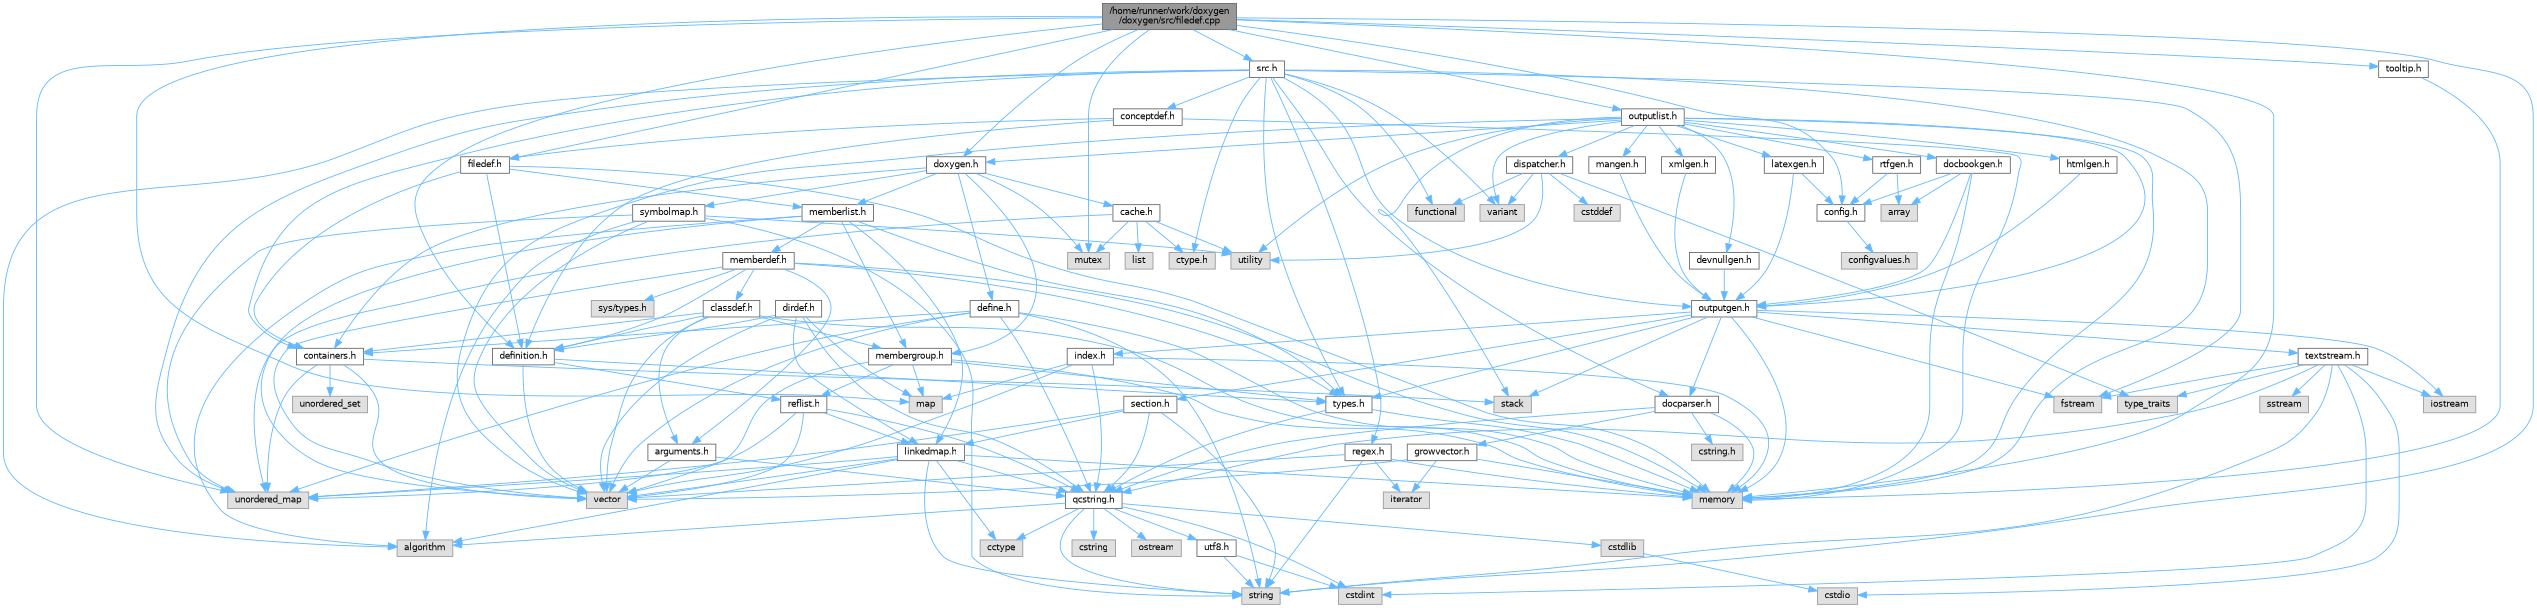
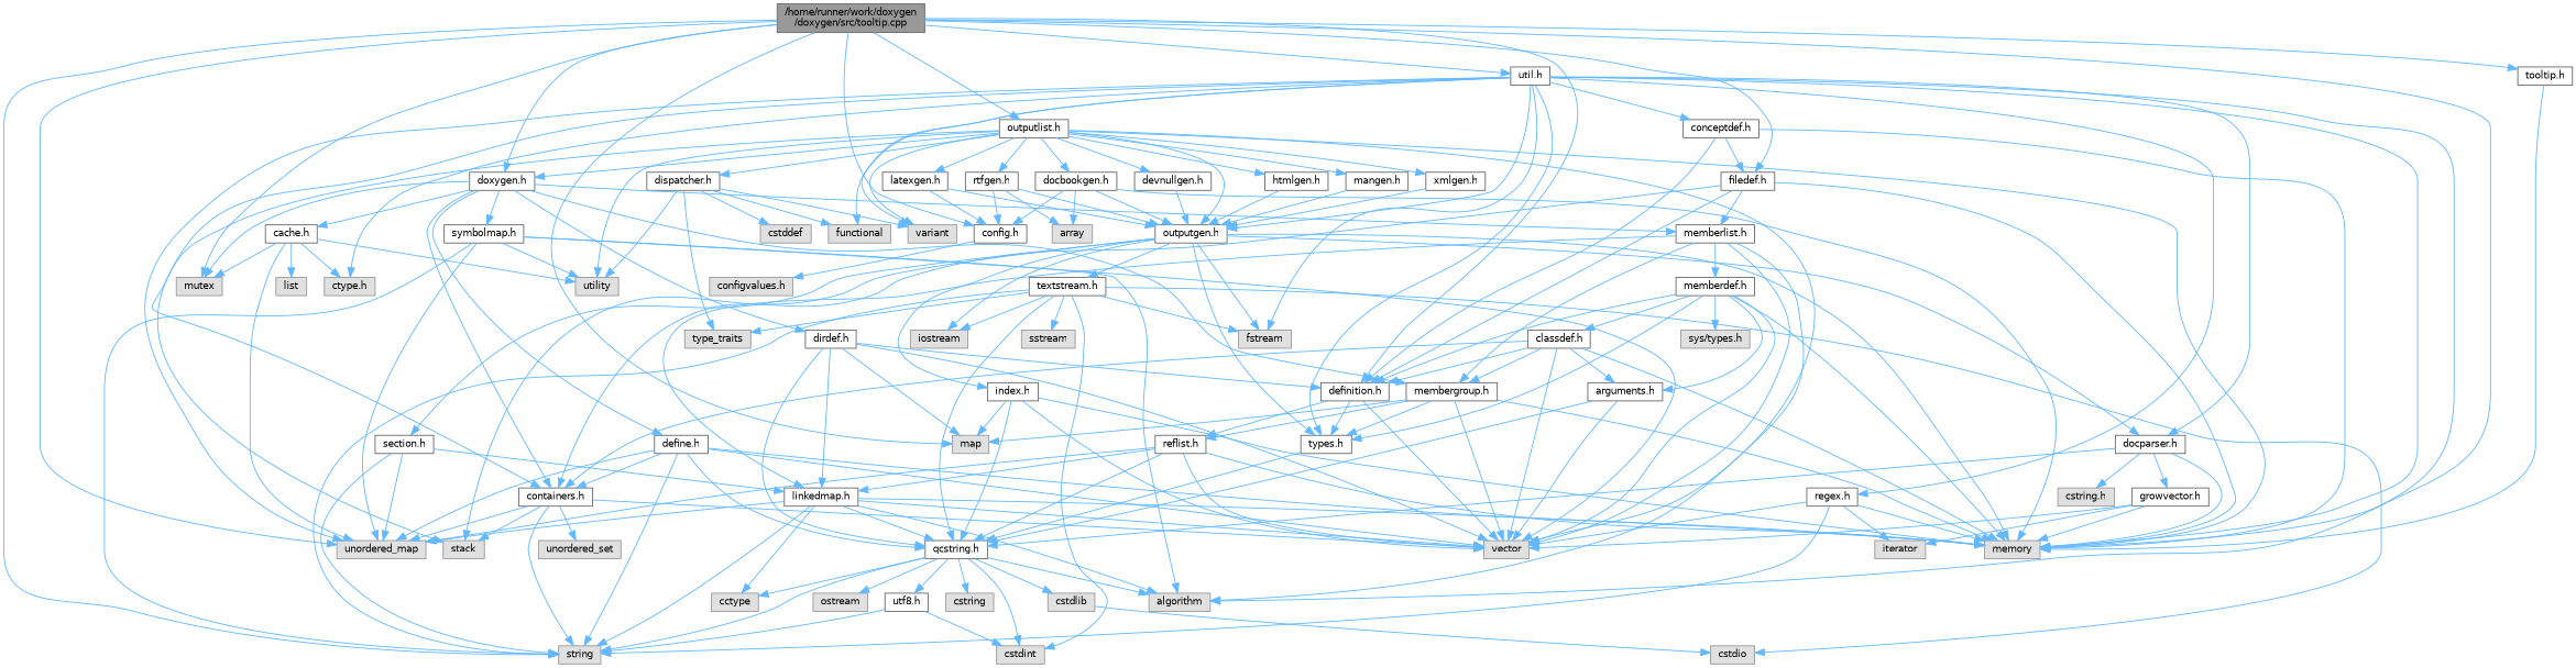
  digraph {
    node [color=grey40 fillcolor=white fontname=Helvetica fontsize=10 shape=box style=filled]
    edge [color=steelblue1 fontname=Helvetica fontsize=10 labelfontname=Helvetica labelfontsize=10 style=solid]
-   n1 [color=gray40 fillcolor=grey60 fontcolor=black height=0.2 label="/home/runner/work/doxygen\l/doxygen/src/filedef.cpp" width=0.4]
+   n1 [color=gray40 fillcolor=grey60 fontcolor=black height=0.2 label="/home/runner/work/doxygen\l/doxygen/src/tooltip.cpp" width=0.4]
    n2 [color=grey60 fillcolor="#E0E0E0" height=0.2 label=map width=0.4]
    n3 [color=grey60 fillcolor="#E0E0E0" height=0.2 label=memory width=0.4]
    n4 [color=grey60 fillcolor="#E0E0E0" height=0.2 label=unordered_map width=0.4]
    n5 [color=grey60 fillcolor="#E0E0E0" height=0.2 label=string width=0.4]
    n6 [color=grey60 fillcolor="#E0E0E0" height=0.2 label=mutex width=0.4]
    n7 [height=0.2 label="tooltip.h" width=0.4]
    n8 [height=0.2 label="definition.h" width=0.4]
    n9 [height=0.2 label="outputlist.h" width=0.4]
    n10 [height=0.2 label="doxygen.h" width=0.4]
    n11 [height=0.2 label="config.h" width=0.4]
-   n12 [height=0.2 label="src.h" width=0.4]
+   n12 [height=0.2 label="util.h" width=0.4]
    n13 [height=0.2 label="filedef.h" width=0.4]
    n14 [color=grey60 fillcolor="#E0E0E0" height=0.2 label=vector width=0.4]
    n15 [height=0.2 label="types.h" width=0.4]
    n16 [height=0.2 label="reflist.h" width=0.4]
    n17 [color=grey60 fillcolor="#E0E0E0" height=0.2 label=utility width=0.4]
    n18 [color=grey60 fillcolor="#E0E0E0" height=0.2 label=variant width=0.4]
    n19 [color=grey60 fillcolor="#E0E0E0" height=0.2 label=stack width=0.4]
    n20 [height=0.2 label="outputgen.h" width=0.4]
    n21 [height=0.2 label="dispatcher.h" width=0.4]
    n22 [height=0.2 label="htmlgen.h" width=0.4]
    n23 [height=0.2 label="latexgen.h" width=0.4]
    n24 [height=0.2 label="rtfgen.h" width=0.4]
    n25 [height=0.2 label="mangen.h" width=0.4]
    n26 [height=0.2 label="docbookgen.h" width=0.4]
    n27 [height=0.2 label="xmlgen.h" width=0.4]
    n28 [height=0.2 label="devnullgen.h" width=0.4]
    n29 [height=0.2 label="containers.h" width=0.4]
    n30 [height=0.2 label="membergroup.h" width=0.4]
    n31 [height=0.2 label="dirdef.h" width=0.4]
    n32 [height=0.2 label="memberlist.h" width=0.4]
    n33 [height=0.2 label="define.h" width=0.4]
    n34 [height=0.2 label="cache.h" width=0.4]
    n35 [height=0.2 label="symbolmap.h" width=0.4]
    n36 [color=grey60 fillcolor="#E0E0E0" height=0.2 label="configvalues.h" width=0.4]
    n37 [color=grey60 fillcolor="#E0E0E0" height=0.2 label=algorithm width=0.4]
    n38 [color=grey60 fillcolor="#E0E0E0" height=0.2 label=fstream width=0.4]
    n39 [height=0.2 label="docparser.h" width=0.4]
    n40 [color=grey60 fillcolor="#E0E0E0" height=0.2 label="ctype.h" width=0.4]
    n41 [color=grey60 fillcolor="#E0E0E0" height=0.2 label=functional width=0.4]
    n42 [height=0.2 label="regex.h" width=0.4]
    n43 [height=0.2 label="conceptdef.h" width=0.4]
    n44 [height=0.2 label="qcstring.h" width=0.4]
    n45 [height=0.2 label="linkedmap.h" width=0.4]
    n46 [color=grey60 fillcolor="#E0E0E0" height=0.2 label=cctype width=0.4]
    n47 [color=grey60 fillcolor="#E0E0E0" height=0.2 label=cstring width=0.4]
    n48 [color=grey60 fillcolor="#E0E0E0" height=0.2 label=cstdlib width=0.4]
    n49 [color=grey60 fillcolor="#E0E0E0" height=0.2 label=cstdint width=0.4]
    n50 [color=grey60 fillcolor="#E0E0E0" height=0.2 label=ostream width=0.4]
    n51 [height=0.2 label="utf8.h" width=0.4]
    n52 [color=grey60 fillcolor="#E0E0E0" height=0.2 label=cstdio width=0.4]
    n53 [color=grey60 fillcolor="#E0E0E0" height=0.2 label=iostream width=0.4]
    n54 [height=0.2 label="index.h" width=0.4]
    n55 [height=0.2 label="section.h" width=0.4]
    n56 [height=0.2 label="textstream.h" width=0.4]
    n57 [color=grey60 fillcolor="#E0E0E0" height=0.2 label=type_traits width=0.4]
    n58 [color=grey60 fillcolor="#E0E0E0" height=0.2 label=cstddef width=0.4]
    n59 [color=grey60 fillcolor="#E0E0E0" height=0.2 label=array width=0.4]
    n60 [color=grey60 fillcolor="#E0E0E0" height=0.2 label=sstream width=0.4]
    n61 [color=grey60 fillcolor="#E0E0E0" height=0.2 label="cstring.h" width=0.4]
    n62 [height=0.2 label="growvector.h" width=0.4]
    n63 [color=grey60 fillcolor="#E0E0E0" height=0.2 label=iterator width=0.4]
    n64 [color=grey60 fillcolor="#E0E0E0" height=0.2 label=unordered_set width=0.4]
    n65 [height=0.2 label="memberdef.h" width=0.4]
    n66 [color=grey60 fillcolor="#E0E0E0" height=0.2 label=list width=0.4]
    n67 [color=grey60 fillcolor="#E0E0E0" height=0.2 label="sys/types.h" width=0.4]
    n68 [height=0.2 label="arguments.h" width=0.4]
    n69 [height=0.2 label="classdef.h" width=0.4]
    n1 -> n2
    n1 -> n3
    n1 -> n4
    n1 -> n5
    n1 -> n6
    n1 -> n7
    n1 -> n8
    n1 -> n9
    n1 -> n10
    n1 -> n11
    n1 -> n12
    n1 -> n13
    n7 -> n3
    n8 -> n14
    n8 -> n15
    n8 -> n16
    n9 -> n3
    n9 -> n10
    n9 -> n14
    n9 -> n17
    n9 -> n18
    n9 -> n19
    n9 -> n20
    n9 -> n21
    n9 -> n22
    n9 -> n23
    n9 -> n24
    n9 -> n25
    n9 -> n26
    n9 -> n27
    n9 -> n28
    n10 -> n6
    n10 -> n29
    n10 -> n30
+   n10 -> n31
    n10 -> n32
    n10 -> n33
    n10 -> n34
    n10 -> n35
    n11 -> n36
    n12 -> n3
    n12 -> n4
    n12 -> n15
    n12 -> n18
    n12 -> n20
    n12 -> n29
    n12 -> n37
    n12 -> n38
    n12 -> n39
    n12 -> n40
    n12 -> n41
    n12 -> n42
    n12 -> n43
    n13 -> n3
    n13 -> n8
    n13 -> n29
    n13 -> n32
    n15 -> n44
-   n15 -> n3
+   n16 -> n3
    n16 -> n4
    n16 -> n14
    n16 -> n44
    n16 -> n45
    n20 -> n3
    n20 -> n15
    n20 -> n19
    n20 -> n38
    n20 -> n39
    n20 -> n53
    n20 -> n54
    n20 -> n55
    n20 -> n56
    n21 -> n17
    n21 -> n18
    n21 -> n41
    n21 -> n57
    n21 -> n58
    n22 -> n20
    n23 -> n11
    n23 -> n20
    n24 -> n11
+   n24 -> n20
    n24 -> n59
    n25 -> n20
    n26 -> n3
    n26 -> n11
    n26 -> n20
    n26 -> n59
    n27 -> n20
    n28 -> n20
    n29 -> n4
+   n29 -> n5
    n29 -> n14
    n29 -> n19
    n29 -> n64
    n30 -> n2
    n30 -> n3
    n30 -> n14
    n30 -> n15
    n30 -> n16
    n31 -> n2
    n31 -> n8
    n31 -> n14
    n31 -> n44
    n31 -> n45
    n32 -> n14
-   n32 -> n15
    n32 -> n30
    n32 -> n37
    n32 -> n45
    n32 -> n65
    n33 -> n3
    n33 -> n4
    n33 -> n5
    n33 -> n14
    n33 -> n29
    n33 -> n44
    n34 -> n4
    n34 -> n6
    n34 -> n17
    n34 -> n40
    n34 -> n66
    n35 -> n4
    n35 -> n5
    n35 -> n14
    n35 -> n17
    n35 -> n37
    n39 -> n3
    n39 -> n44
    n39 -> n61
    n39 -> n62
    n42 -> n3
    n42 -> n5
    n42 -> n14
    n42 -> n63
    n43 -> n3
    n43 -> n8
    n43 -> n13
    n44 -> n5
    n44 -> n37
    n44 -> n46
    n44 -> n47
    n44 -> n48
    n44 -> n49
    n44 -> n50
    n44 -> n51
    n45 -> n3
    n45 -> n4
    n45 -> n5
    n45 -> n14
    n45 -> n37
    n45 -> n44
    n45 -> n46
    n48 -> n52
    n51 -> n5
    n51 -> n49
    n54 -> n2
    n54 -> n3
    n54 -> n14
    n54 -> n44
    n55 -> n4
    n55 -> n5
-   n55 -> n44
    n55 -> n45
    n56 -> n5
    n56 -> n38
    n56 -> n44
    n56 -> n49
    n56 -> n52
    n56 -> n53
    n56 -> n57
    n56 -> n60
    n62 -> n3
    n62 -> n14
    n62 -> n63
    n65 -> n3
    n65 -> n8
    n65 -> n14
    n65 -> n15
    n65 -> n67
    n65 -> n68
    n65 -> n69
    n68 -> n14
    n68 -> n44
    n69 -> n3
    n69 -> n8
    n69 -> n14
    n69 -> n29
    n69 -> n30
    n69 -> n68
  }
